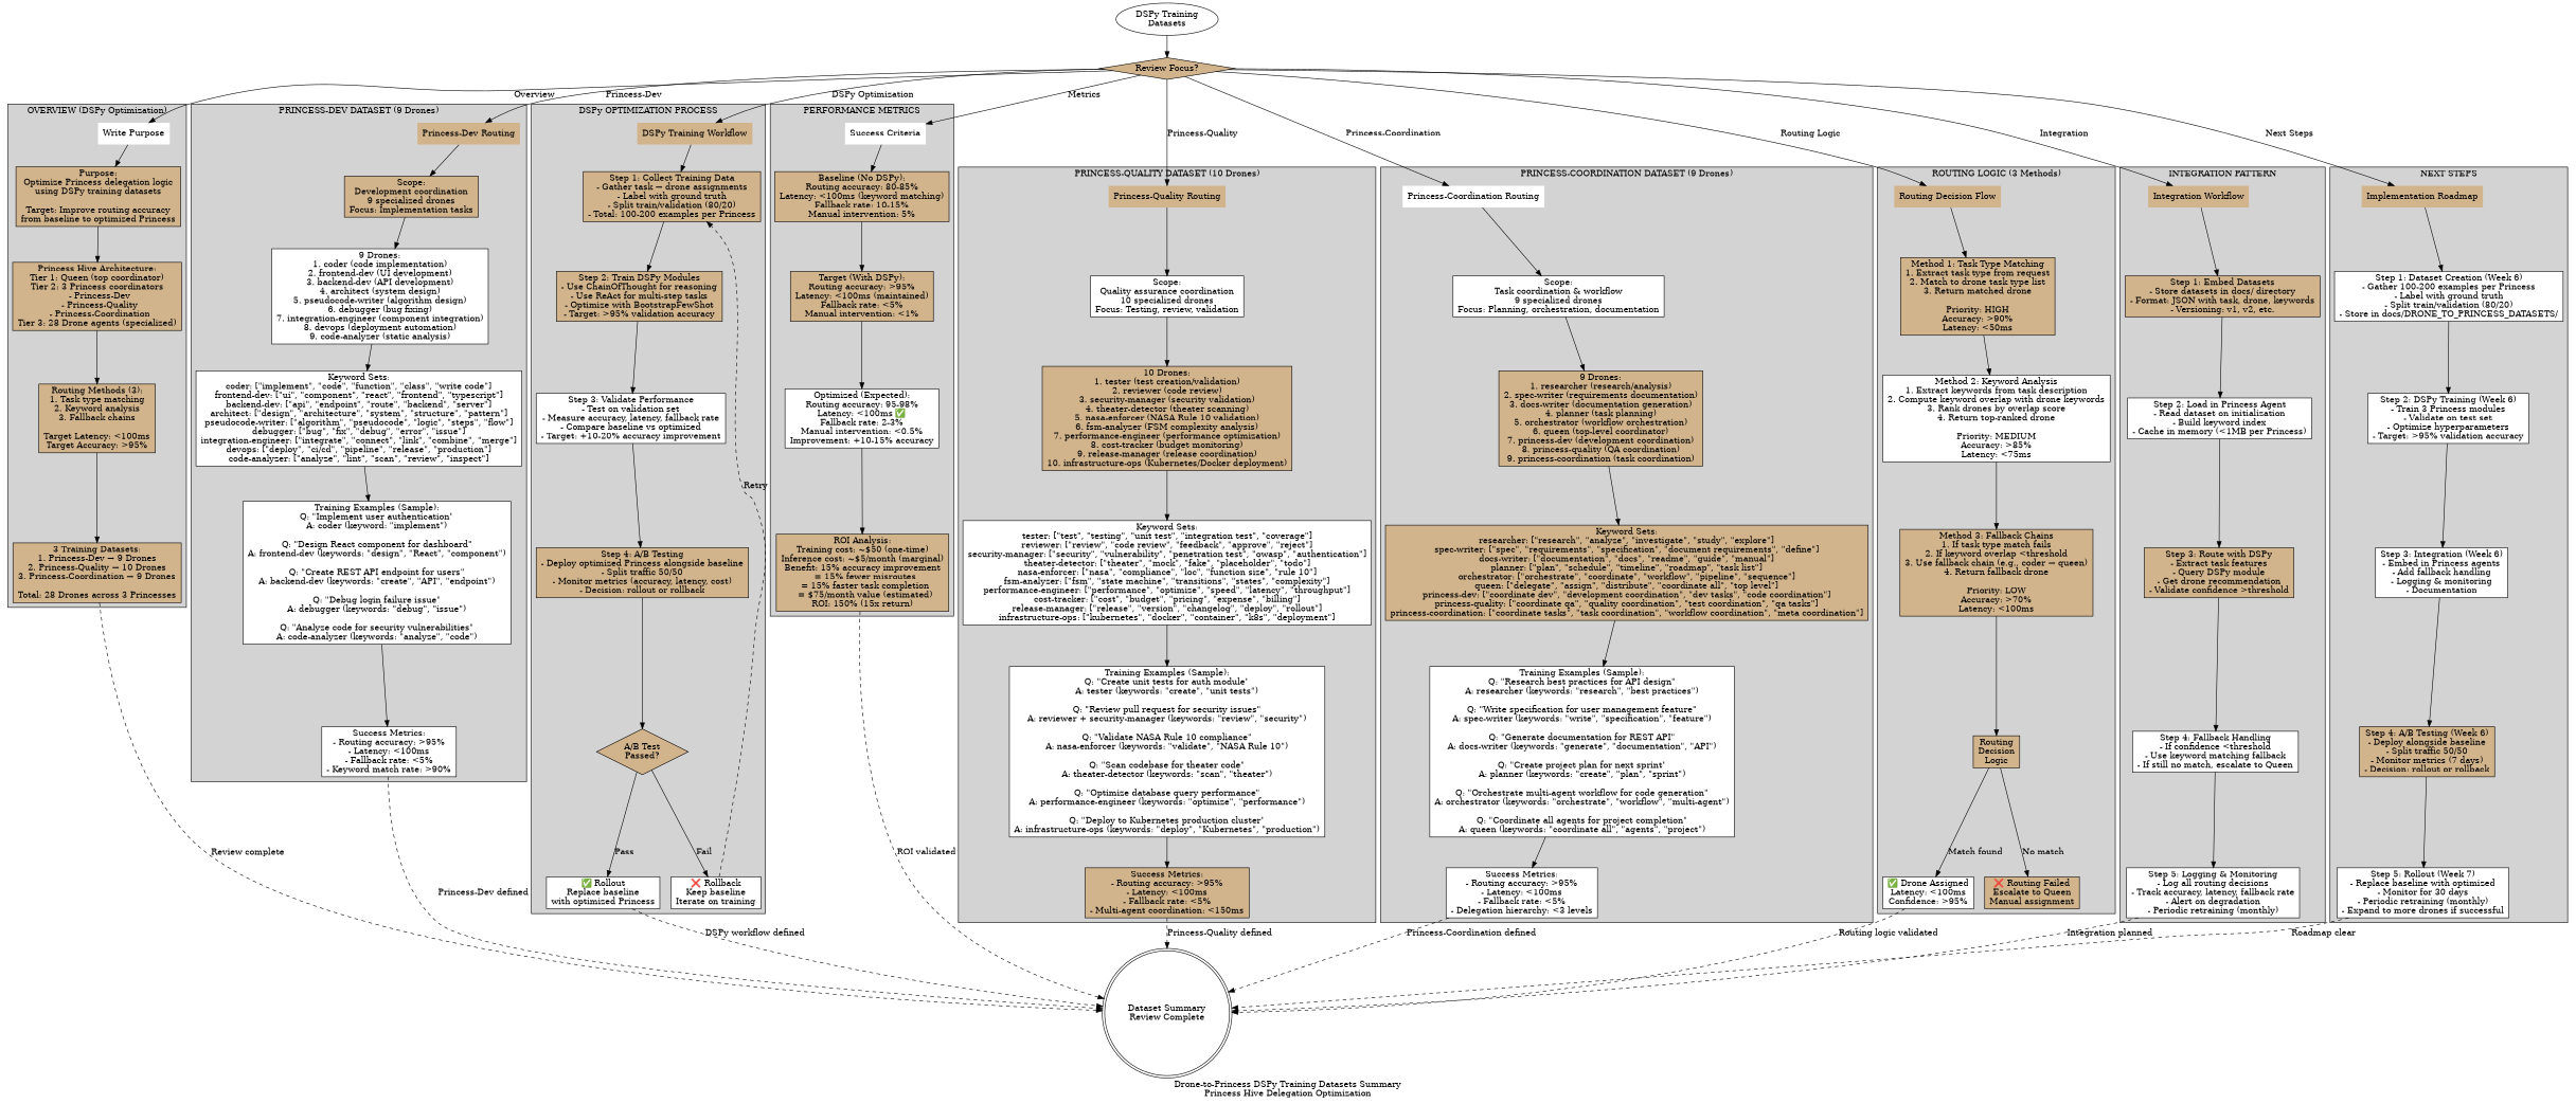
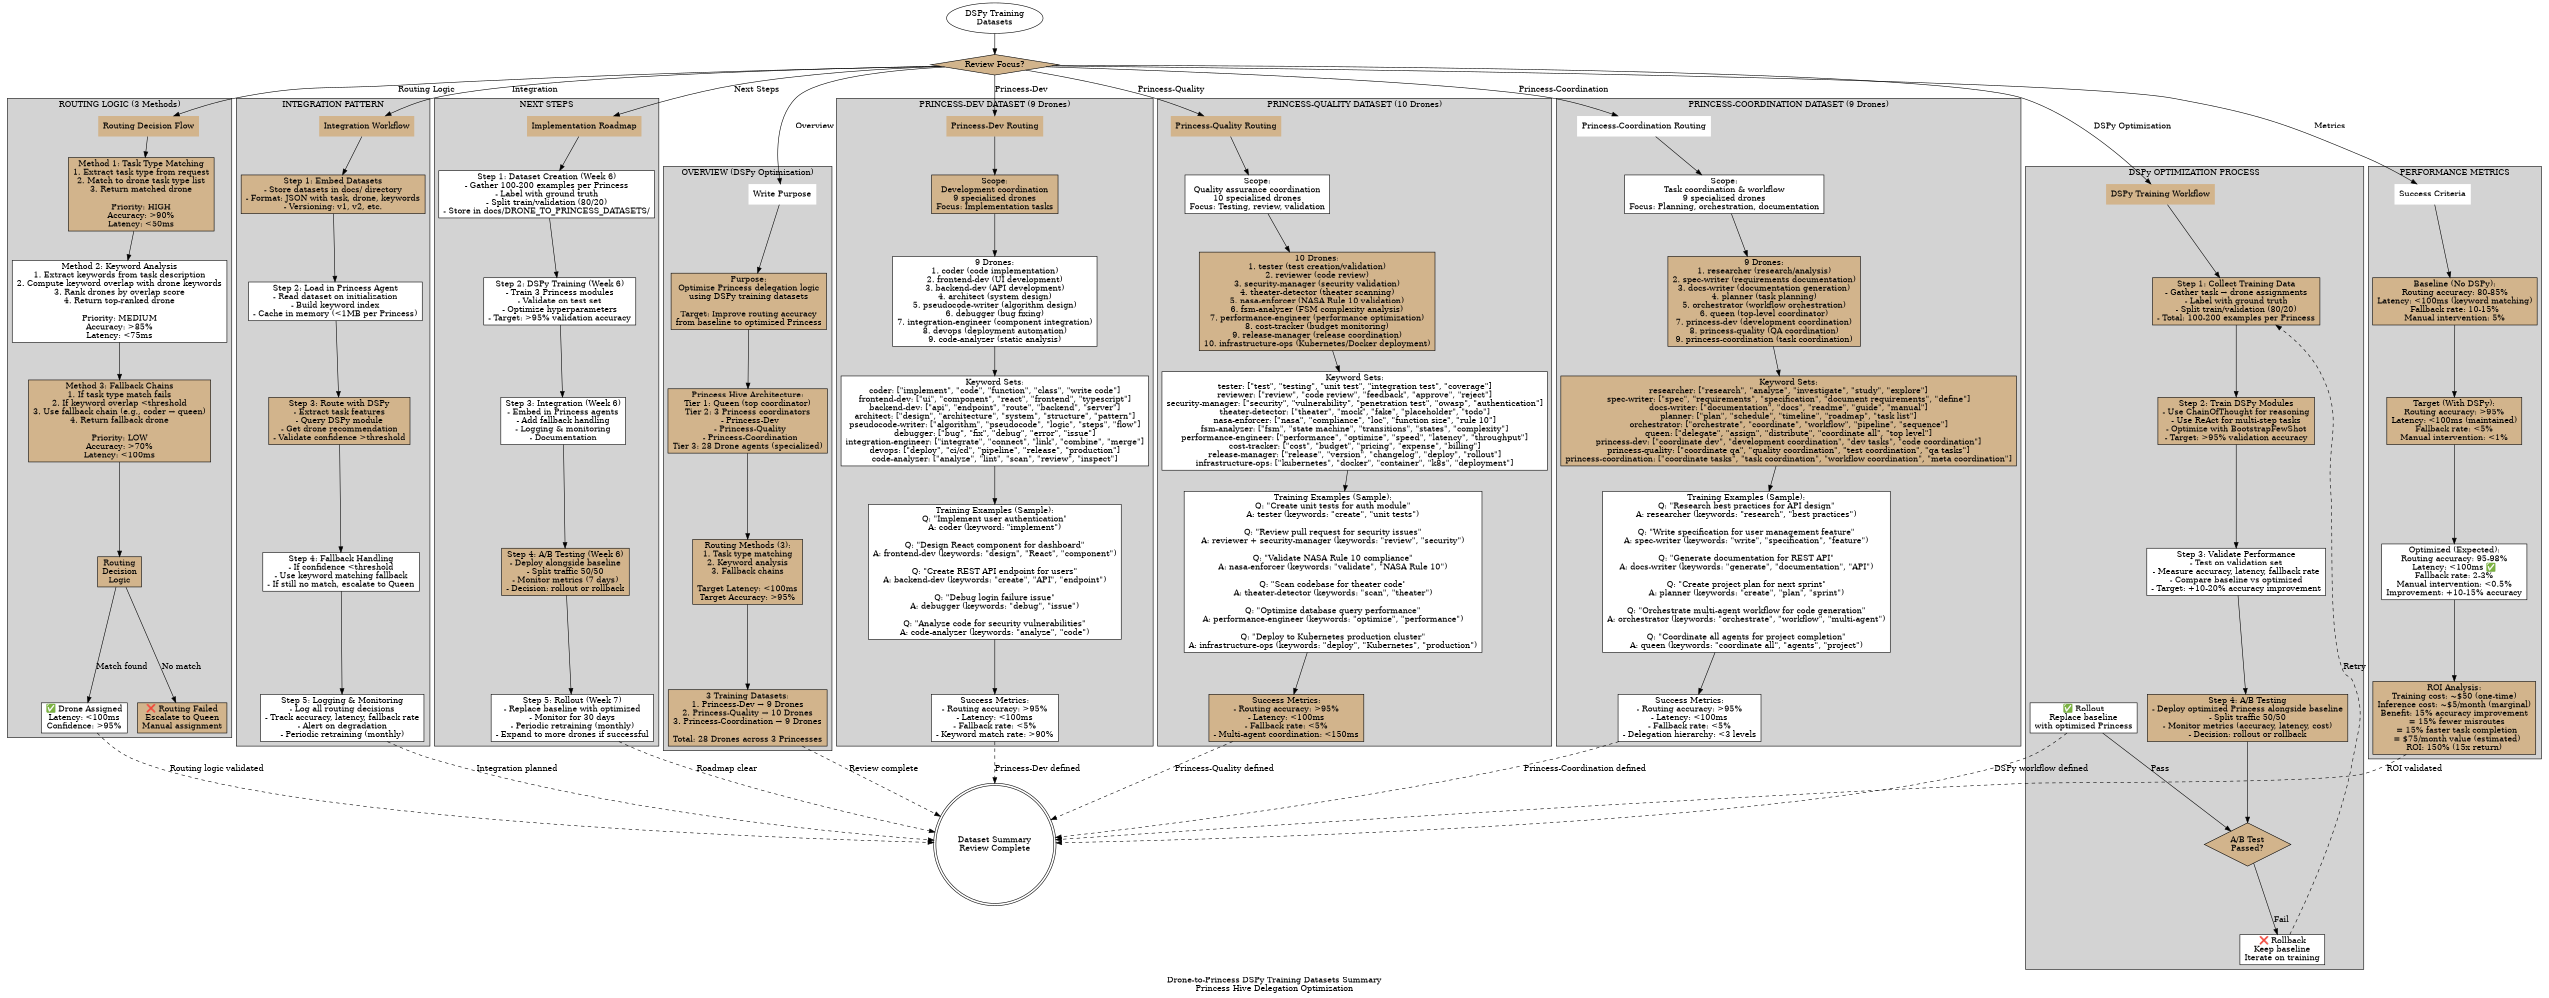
  digraph {
    compound=true
    label="Drone-to-Princess DSPy Training Datasets Summary\nPrincess Hive Delegation Optimization"
    rankdir=TB
    node [fillcolor=tan shape=box style=filled]
    n1 [fillcolor=white label="Write Purpose" shape=plaintext]
    n2 [label="Purpose:\nOptimize Princess delegation logic\nusing DSPy training datasets\n\nTarget: Improve routing accuracy\nfrom baseline to optimized Princess"]
    n3 [label="Princess Hive Architecture:\nTier 1: Queen (top coordinator)\nTier 2: 3 Princess coordinators\n  - Princess-Dev\n  - Princess-Quality\n  - Princess-Coordination\nTier 3: 28 Drone agents (specialized)"]
    n4 [label="Routing Methods (3):\n1. Task type matching\n2. Keyword analysis\n3. Fallback chains\n\nTarget Latency: <100ms\nTarget Accuracy: >95%"]
    n5 [label="3 Training Datasets:\n1. Princess-Dev → 9 Drones\n2. Princess-Quality → 10 Drones\n3. Princess-Coordination → 9 Drones\n\nTotal: 28 Drones across 3 Princesses"]
    n6 [label="Princess-Dev Routing" shape=plaintext]
    n7 [label="Scope:\nDevelopment coordination\n9 specialized drones\nFocus: Implementation tasks"]
    n8 [fillcolor=white label="9 Drones:\n1. coder (code implementation)\n2. frontend-dev (UI development)\n3. backend-dev (API development)\n4. architect (system design)\n5. pseudocode-writer (algorithm design)\n6. debugger (bug fixing)\n7. integration-engineer (component integration)\n8. devops (deployment automation)\n9. code-analyzer (static analysis)"]
    n9 [fillcolor=white label="Keyword Sets:\ncoder: [\"implement\", \"code\", \"function\", \"class\", \"write code\"]\nfrontend-dev: [\"ui\", \"component\", \"react\", \"frontend\", \"typescript\"]\nbackend-dev: [\"api\", \"endpoint\", \"route\", \"backend\", \"server\"]\narchitect: [\"design\", \"architecture\", \"system\", \"structure\", \"pattern\"]\npseudocode-writer: [\"algorithm\", \"pseudocode\", \"logic\", \"steps\", \"flow\"]\ndebugger: [\"bug\", \"fix\", \"debug\", \"error\", \"issue\"]\nintegration-engineer: [\"integrate\", \"connect\", \"link\", \"combine\", \"merge\"]\ndevops: [\"deploy\", \"ci/cd\", \"pipeline\", \"release\", \"production\"]\ncode-analyzer: [\"analyze\", \"lint\", \"scan\", \"review\", \"inspect\"]"]
    n10 [fillcolor=white label="Training Examples (Sample):\nQ: \"Implement user authentication\"\nA: coder (keyword: \"implement\")\n\nQ: \"Design React component for dashboard\"\nA: frontend-dev (keywords: \"design\", \"React\", \"component\")\n\nQ: \"Create REST API endpoint for users\"\nA: backend-dev (keywords: \"create\", \"API\", \"endpoint\")\n\nQ: \"Debug login failure issue\"\nA: debugger (keywords: \"debug\", \"issue\")\n\nQ: \"Analyze code for security vulnerabilities\"\nA: code-analyzer (keywords: \"analyze\", \"code\")"]
    n11 [fillcolor=white label="Success Metrics:\n- Routing accuracy: >95%\n- Latency: <100ms\n- Fallback rate: <5%\n- Keyword match rate: >90%"]
    n12 [label="Princess-Quality Routing" shape=plaintext]
    n13 [fillcolor=white label="Scope:\nQuality assurance coordination\n10 specialized drones\nFocus: Testing, review, validation"]
    n14 [label="10 Drones:\n1. tester (test creation/validation)\n2. reviewer (code review)\n3. security-manager (security validation)\n4. theater-detector (theater scanning)\n5. nasa-enforcer (NASA Rule 10 validation)\n6. fsm-analyzer (FSM complexity analysis)\n7. performance-engineer (performance optimization)\n8. cost-tracker (budget monitoring)\n9. release-manager (release coordination)\n10. infrastructure-ops (Kubernetes/Docker deployment)"]
    n15 [fillcolor=white label="Keyword Sets:\ntester: [\"test\", \"testing\", \"unit test\", \"integration test\", \"coverage\"]\nreviewer: [\"review\", \"code review\", \"feedback\", \"approve\", \"reject\"]\nsecurity-manager: [\"security\", \"vulnerability\", \"penetration test\", \"owasp\", \"authentication\"]\ntheater-detector: [\"theater\", \"mock\", \"fake\", \"placeholder\", \"todo\"]\nnasa-enforcer: [\"nasa\", \"compliance\", \"loc\", \"function size\", \"rule 10\"]\nfsm-analyzer: [\"fsm\", \"state machine\", \"transitions\", \"states\", \"complexity\"]\nperformance-engineer: [\"performance\", \"optimize\", \"speed\", \"latency\", \"throughput\"]\ncost-tracker: [\"cost\", \"budget\", \"pricing\", \"expense\", \"billing\"]\nrelease-manager: [\"release\", \"version\", \"changelog\", \"deploy\", \"rollout\"]\ninfrastructure-ops: [\"kubernetes\", \"docker\", \"container\", \"k8s\", \"deployment\"]"]
    n16 [fillcolor=white label="Training Examples (Sample):\nQ: \"Create unit tests for auth module\"\nA: tester (keywords: \"create\", \"unit tests\")\n\nQ: \"Review pull request for security issues\"\nA: reviewer + security-manager (keywords: \"review\", \"security\")\n\nQ: \"Validate NASA Rule 10 compliance\"\nA: nasa-enforcer (keywords: \"validate\", \"NASA Rule 10\")\n\nQ: \"Scan codebase for theater code\"\nA: theater-detector (keywords: \"scan\", \"theater\")\n\nQ: \"Optimize database query performance\"\nA: performance-engineer (keywords: \"optimize\", \"performance\")\n\nQ: \"Deploy to Kubernetes production cluster\"\nA: infrastructure-ops (keywords: \"deploy\", \"Kubernetes\", \"production\")"]
    n17 [label="Success Metrics:\n- Routing accuracy: >95%\n- Latency: <100ms\n- Fallback rate: <5%\n- Multi-agent coordination: <150ms"]
    n18 [fillcolor=white label="Princess-Coordination Routing" shape=plaintext]
    n19 [fillcolor=white label="Scope:\nTask coordination & workflow\n9 specialized drones\nFocus: Planning, orchestration, documentation"]
    n20 [label="9 Drones:\n1. researcher (research/analysis)\n2. spec-writer (requirements documentation)\n3. docs-writer (documentation generation)\n4. planner (task planning)\n5. orchestrator (workflow orchestration)\n6. queen (top-level coordinator)\n7. princess-dev (development coordination)\n8. princess-quality (QA coordination)\n9. princess-coordination (task coordination)"]
    n21 [label="Keyword Sets:\nresearcher: [\"research\", \"analyze\", \"investigate\", \"study\", \"explore\"]\nspec-writer: [\"spec\", \"requirements\", \"specification\", \"document requirements\", \"define\"]\ndocs-writer: [\"documentation\", \"docs\", \"readme\", \"guide\", \"manual\"]\nplanner: [\"plan\", \"schedule\", \"timeline\", \"roadmap\", \"task list\"]\norchestrator: [\"orchestrate\", \"coordinate\", \"workflow\", \"pipeline\", \"sequence\"]\nqueen: [\"delegate\", \"assign\", \"distribute\", \"coordinate all\", \"top level\"]\nprincess-dev: [\"coordinate dev\", \"development coordination\", \"dev tasks\", \"code coordination\"]\nprincess-quality: [\"coordinate qa\", \"quality coordination\", \"test coordination\", \"qa tasks\"]\nprincess-coordination: [\"coordinate tasks\", \"task coordination\", \"workflow coordination\", \"meta coordination\"]"]
    n22 [fillcolor=white label="Training Examples (Sample):\nQ: \"Research best practices for API design\"\nA: researcher (keywords: \"research\", \"best practices\")\n\nQ: \"Write specification for user management feature\"\nA: spec-writer (keywords: \"write\", \"specification\", \"feature\")\n\nQ: \"Generate documentation for REST API\"\nA: docs-writer (keywords: \"generate\", \"documentation\", \"API\")\n\nQ: \"Create project plan for next sprint\"\nA: planner (keywords: \"create\", \"plan\", \"sprint\")\n\nQ: \"Orchestrate multi-agent workflow for code generation\"\nA: orchestrator (keywords: \"orchestrate\", \"workflow\", \"multi-agent\")\n\nQ: \"Coordinate all agents for project completion\"\nA: queen (keywords: \"coordinate all\", \"agents\", \"project\")"]
    n23 [fillcolor=white label="Success Metrics:\n- Routing accuracy: >95%\n- Latency: <100ms\n- Fallback rate: <5%\n- Delegation hierarchy: <3 levels"]
    n24 [label="Routing Decision Flow" shape=plaintext]
    n25 [label="Method 1: Task Type Matching\n1. Extract task type from request\n2. Match to drone task type list\n3. Return matched drone\n\nPriority: HIGH\nAccuracy: >90%\nLatency: <50ms"]
    n26 [fillcolor=white label="Method 2: Keyword Analysis\n1. Extract keywords from task description\n2. Compute keyword overlap with drone keywords\n3. Rank drones by overlap score\n4. Return top-ranked drone\n\nPriority: MEDIUM\nAccuracy: >85%\nLatency: <75ms"]
    n27 [label="Method 3: Fallback Chains\n1. If task type match fails\n2. If keyword overlap <threshold\n3. Use fallback chain (e.g., coder → queen)\n4. Return fallback drone\n\nPriority: LOW\nAccuracy: >70%\nLatency: <100ms"]
    n28 [label="Routing\nDecision\nLogic"]
    n29 [fillcolor=white label="✅ Drone Assigned\nLatency: <100ms\nConfidence: >95%"]
    n30 [label="❌ Routing Failed\nEscalate to Queen\nManual assignment"]
    n31 [label="DSPy Training Workflow" shape=plaintext]
    n32 [label="Step 1: Collect Training Data\n- Gather task → drone assignments\n- Label with ground truth\n- Split train/validation (80/20)\n- Total: 100-200 examples per Princess"]
    n33 [label="Step 2: Train DSPy Modules\n- Use ChainOfThought for reasoning\n- Use ReAct for multi-step tasks\n- Optimize with BootstrapFewShot\n- Target: >95% validation accuracy"]
    n34 [fillcolor=white label="Step 3: Validate Performance\n- Test on validation set\n- Measure accuracy, latency, fallback rate\n- Compare baseline vs optimized\n- Target: +10-20% accuracy improvement"]
    n35 [label="Step 4: A/B Testing\n- Deploy optimized Princess alongside baseline\n- Split traffic 50/50\n- Monitor metrics (accuracy, latency, cost)\n- Decision: rollout or rollback"]
    n36 [label="A/B Test\nPassed?" shape=diamond]
    n37 [fillcolor=white label="✅ Rollout\nReplace baseline\nwith optimized Princess"]
    n38 [fillcolor=white label="❌ Rollback\nKeep baseline\nIterate on training"]
    n39 [fillcolor=white label="Success Criteria" shape=plaintext]
    n40 [label="Baseline (No DSPy):\nRouting accuracy: 80-85%\nLatency: <100ms (keyword matching)\nFallback rate: 10-15%\nManual intervention: 5%"]
    n41 [label="Target (With DSPy):\nRouting accuracy: >95%\nLatency: <100ms (maintained)\nFallback rate: <5%\nManual intervention: <1%"]
    n42 [fillcolor=white label="Optimized (Expected):\nRouting accuracy: 95-98%\nLatency: <100ms ✅\nFallback rate: 2-3%\nManual intervention: <0.5%\nImprovement: +10-15% accuracy"]
    n43 [label="ROI Analysis:\nTraining cost: ~$50 (one-time)\nInference cost: ~$5/month (marginal)\nBenefit: 15% accuracy improvement\n  = 15% fewer misroutes\n  = 15% faster task completion\n  = $75/month value (estimated)\nROI: 150% (15x return)"]
    n44 [label="Integration Workflow" shape=plaintext]
    n45 [label="Step 1: Embed Datasets\n- Store datasets in docs/ directory\n- Format: JSON with task, drone, keywords\n- Versioning: v1, v2, etc."]
    n46 [fillcolor=white label="Step 2: Load in Princess Agent\n- Read dataset on initialization\n- Build keyword index\n- Cache in memory (<1MB per Princess)"]
    n47 [label="Step 3: Route with DSPy\n- Extract task features\n- Query DSPy module\n- Get drone recommendation\n- Validate confidence >threshold"]
    n48 [fillcolor=white label="Step 4: Fallback Handling\n- If confidence <threshold\n- Use keyword matching fallback\n- If still no match, escalate to Queen"]
    n49 [fillcolor=white label="Step 5: Logging & Monitoring\n- Log all routing decisions\n- Track accuracy, latency, fallback rate\n- Alert on degradation\n- Periodic retraining (monthly)"]
    n50 [label="Implementation Roadmap" shape=plaintext]
    n51 [fillcolor=white label="Step 1: Dataset Creation (Week 6)\n- Gather 100-200 examples per Princess\n- Label with ground truth\n- Split train/validation (80/20)\n- Store in docs/DRONE_TO_PRINCESS_DATASETS/"]
    n52 [fillcolor=white label="Step 2: DSPy Training (Week 6)\n- Train 3 Princess modules\n- Validate on test set\n- Optimize hyperparameters\n- Target: >95% validation accuracy"]
    n53 [fillcolor=white label="Step 3: Integration (Week 6)\n- Embed in Princess agents\n- Add fallback handling\n- Logging & monitoring\n- Documentation"]
    n54 [label="Step 4: A/B Testing (Week 6)\n- Deploy alongside baseline\n- Split traffic 50/50\n- Monitor metrics (7 days)\n- Decision: rollout or rollback"]
    n55 [fillcolor=white label="Step 5: Rollout (Week 7)\n- Replace baseline with optimized\n- Monitor for 30 days\n- Periodic retraining (monthly)\n- Expand to more drones if successful"]
    n56 [fillcolor=white label="Dataset Summary\nReview Complete" shape=doublecircle]
    n57 [fillcolor=white label="DSPy Training\nDatasets" shape=ellipse]
    n58 [label="Review Focus?" shape=diamond]
    subgraph cluster_1 {
      fillcolor=lightgray
      label="OVERVIEW (DSPy Optimization)"
      style=filled
      n1
      n2
      n3
      n4
      n5
    }
    subgraph cluster_2 {
      fillcolor=lightgray
      label="PRINCESS-DEV DATASET (9 Drones)"
      style=filled
      n6
      n7
      n8
      n9
      n10
      n11
    }
    subgraph cluster_3 {
      fillcolor=lightgray
      label="PRINCESS-QUALITY DATASET (10 Drones)"
      style=filled
      n12
      n13
      n14
      n15
      n16
      n17
    }
    subgraph cluster_4 {
      fillcolor=lightgray
      label="PRINCESS-COORDINATION DATASET (9 Drones)"
      style=filled
      n18
      n19
      n20
      n21
      n22
      n23
    }
    subgraph cluster_5 {
      fillcolor=lightgray
      label="ROUTING LOGIC (3 Methods)"
      style=filled
      n24
      n25
      n26
      n27
      n28
      n29
      n30
    }
    subgraph cluster_6 {
      fillcolor=lightgray
      label="DSPy OPTIMIZATION PROCESS"
      style=filled
      n31
      n32
      n33
      n34
      n35
      n36
      n37
      n38
    }
    subgraph cluster_7 {
      fillcolor=lightgray
      label="PERFORMANCE METRICS"
      style=filled
      n39
      n40
      n41
      n42
      n43
    }
    subgraph cluster_8 {
      fillcolor=lightgray
      label="INTEGRATION PATTERN"
      style=filled
      n44
      n45
      n46
      n47
      n48
      n49
    }
    subgraph cluster_9 {
      fillcolor=lightgray
      label="NEXT STEPS"
      style=filled
      n50
      n51
      n52
      n53
      n54
      n55
    }
    n1 -> n2
    n2 -> n3
    n3 -> n4
    n4 -> n5
    n5 -> n56 [label="Review complete" style=dashed]
    n6 -> n7
    n7 -> n8
    n8 -> n9
    n9 -> n10
    n10 -> n11
    n11 -> n56 [label="Princess-Dev defined" style=dashed]
    n12 -> n13
    n13 -> n14
    n14 -> n15
    n15 -> n16
    n16 -> n17
    n17 -> n56 [label="Princess-Quality defined" style=dashed]
    n18 -> n19
    n19 -> n20
    n20 -> n21
    n21 -> n22
    n22 -> n23
    n23 -> n56 [label="Princess-Coordination defined" style=dashed]
    n24 -> n25
    n25 -> n26
    n26 -> n27
    n27 -> n28
    n28 -> n29 [label="Match found"]
    n28 -> n30 [label="No match"]
    n29 -> n56 [label="Routing logic validated" style=dashed]
    n31 -> n32
    n32 -> n33
    n33 -> n34
    n34 -> n35
    n35 -> n36
-   n36 -> n37 [label=Pass]
+   n37 -> n36 [label=Pass]
    n36 -> n38 [label=Fail]
    n37 -> n56 [label="DSPy workflow defined" style=dashed]
    n38 -> n32 [label=Retry style=dashed]
    n39 -> n40
    n40 -> n41
    n41 -> n42
    n42 -> n43
    n43 -> n56 [label="ROI validated" style=dashed]
    n44 -> n45
    n45 -> n46
    n46 -> n47
    n47 -> n48
    n48 -> n49
    n49 -> n56 [label="Integration planned" style=dashed]
    n50 -> n51
    n51 -> n52
    n52 -> n53
    n53 -> n54
    n54 -> n55
    n55 -> n56 [label="Roadmap clear" style=dashed]
    n57 -> n58
    n58 -> n1 [label=Overview]
    n58 -> n6 [label="Princess-Dev"]
    n58 -> n12 [label="Princess-Quality"]
    n58 -> n18 [label="Princess-Coordination"]
    n58 -> n24 [label="Routing Logic"]
    n58 -> n31 [label="DSPy Optimization"]
    n58 -> n39 [label=Metrics]
    n58 -> n44 [label=Integration]
    n58 -> n50 [label="Next Steps"]
  }
